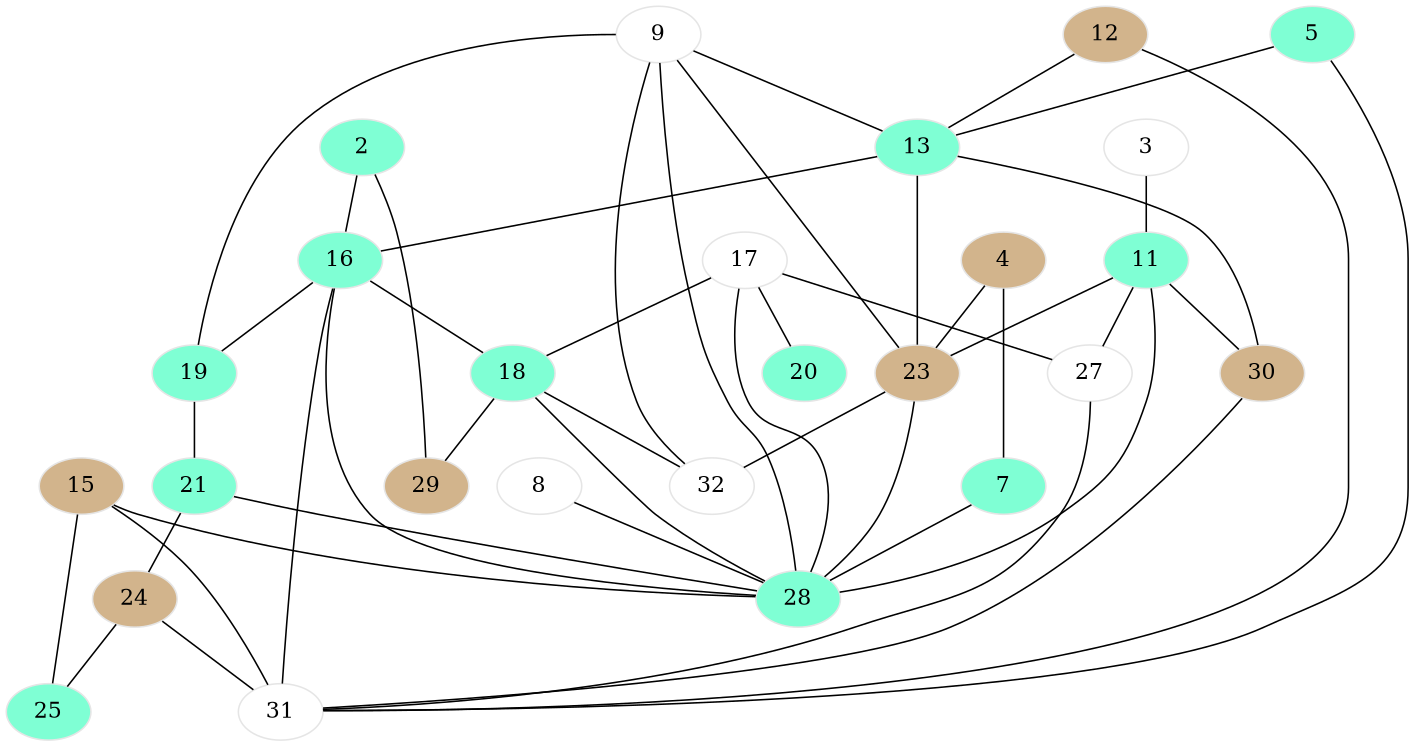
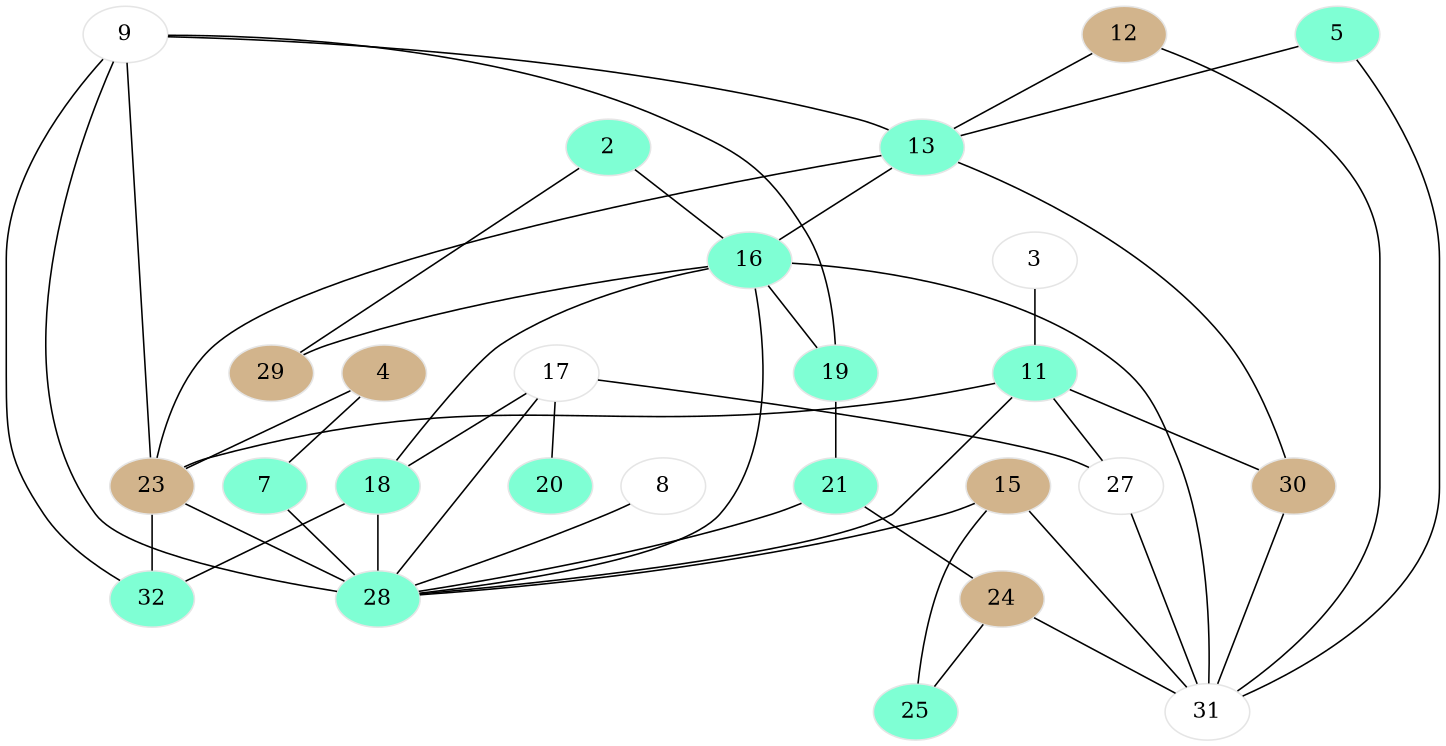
  graph {
    node [color=gray90 fillcolor=aquamarine style=filled]
    edge [weight=1.0]
    2
    16
    29 [fillcolor=tan]
    31 [fillcolor=white]
    28
    19
    18
    3 [fillcolor=white]
    11
    23 [fillcolor=tan]
    27 [fillcolor=white]
    30 [fillcolor=tan]
    4 [fillcolor=tan]
    7
-   32 [fillcolor=white]
+   32
    5
    13
    8 [fillcolor=white]
    9 [fillcolor=white]
    21
    12 [fillcolor=tan]
    15 [fillcolor=tan]
    25
    17 [fillcolor=white]
    20
    24 [fillcolor=tan]
    2 -- 16
    2 -- 29
    16 -- 31 [weight=3.0]
    16 -- 28
    16 -- 19
    16 -- 18
    19 -- 21
-   18 -- 29
+   16 -- 29
    18 -- 28
    18 -- 32
    3 -- 11
    11 -- 28
    11 -- 23
    11 -- 27
    11 -- 30
    23 -- 28 [weight=2.0]
    23 -- 32 [weight=3.0]
    27 -- 31
    30 -- 31
    4 -- 23
    4 -- 7
    7 -- 28 [weight=2.0]
    5 -- 31 [weight=2.0]
    5 -- 13 [weight=2.0]
    13 -- 16 [weight=2.0]
    13 -- 23 [weight=2.0]
    13 -- 30 [weight=2.0]
    8 -- 28
    9 -- 28 [weight=2.0]
    9 -- 19 [weight=2.0]
    9 -- 23
    9 -- 32 [weight=2.0]
    9 -- 13 [weight=2.0]
    21 -- 28
    21 -- 24
    12 -- 31
    12 -- 13
    15 -- 31 [weight=3.0]
    15 -- 28
    15 -- 25 [weight=2.0]
    17 -- 28
    17 -- 18
    17 -- 27
    17 -- 20
    24 -- 31
    24 -- 25
  }
